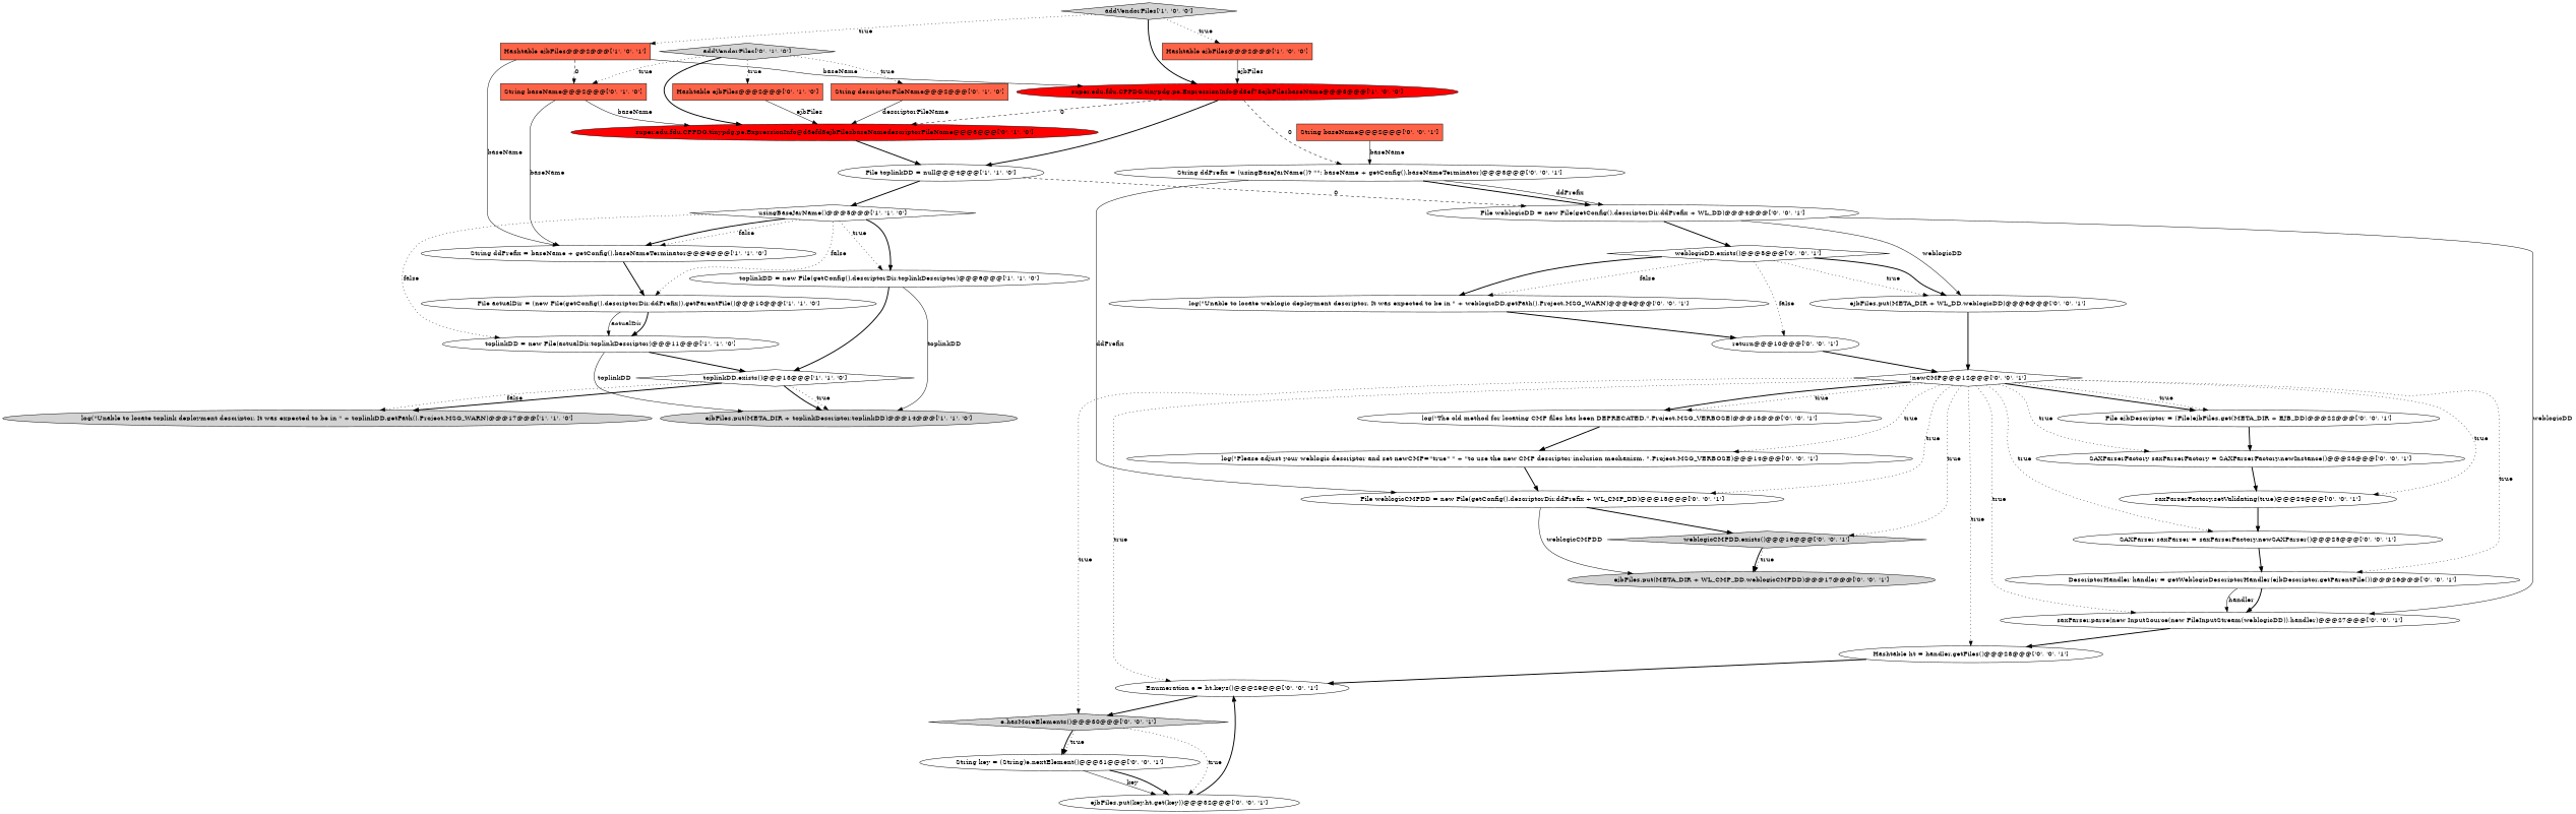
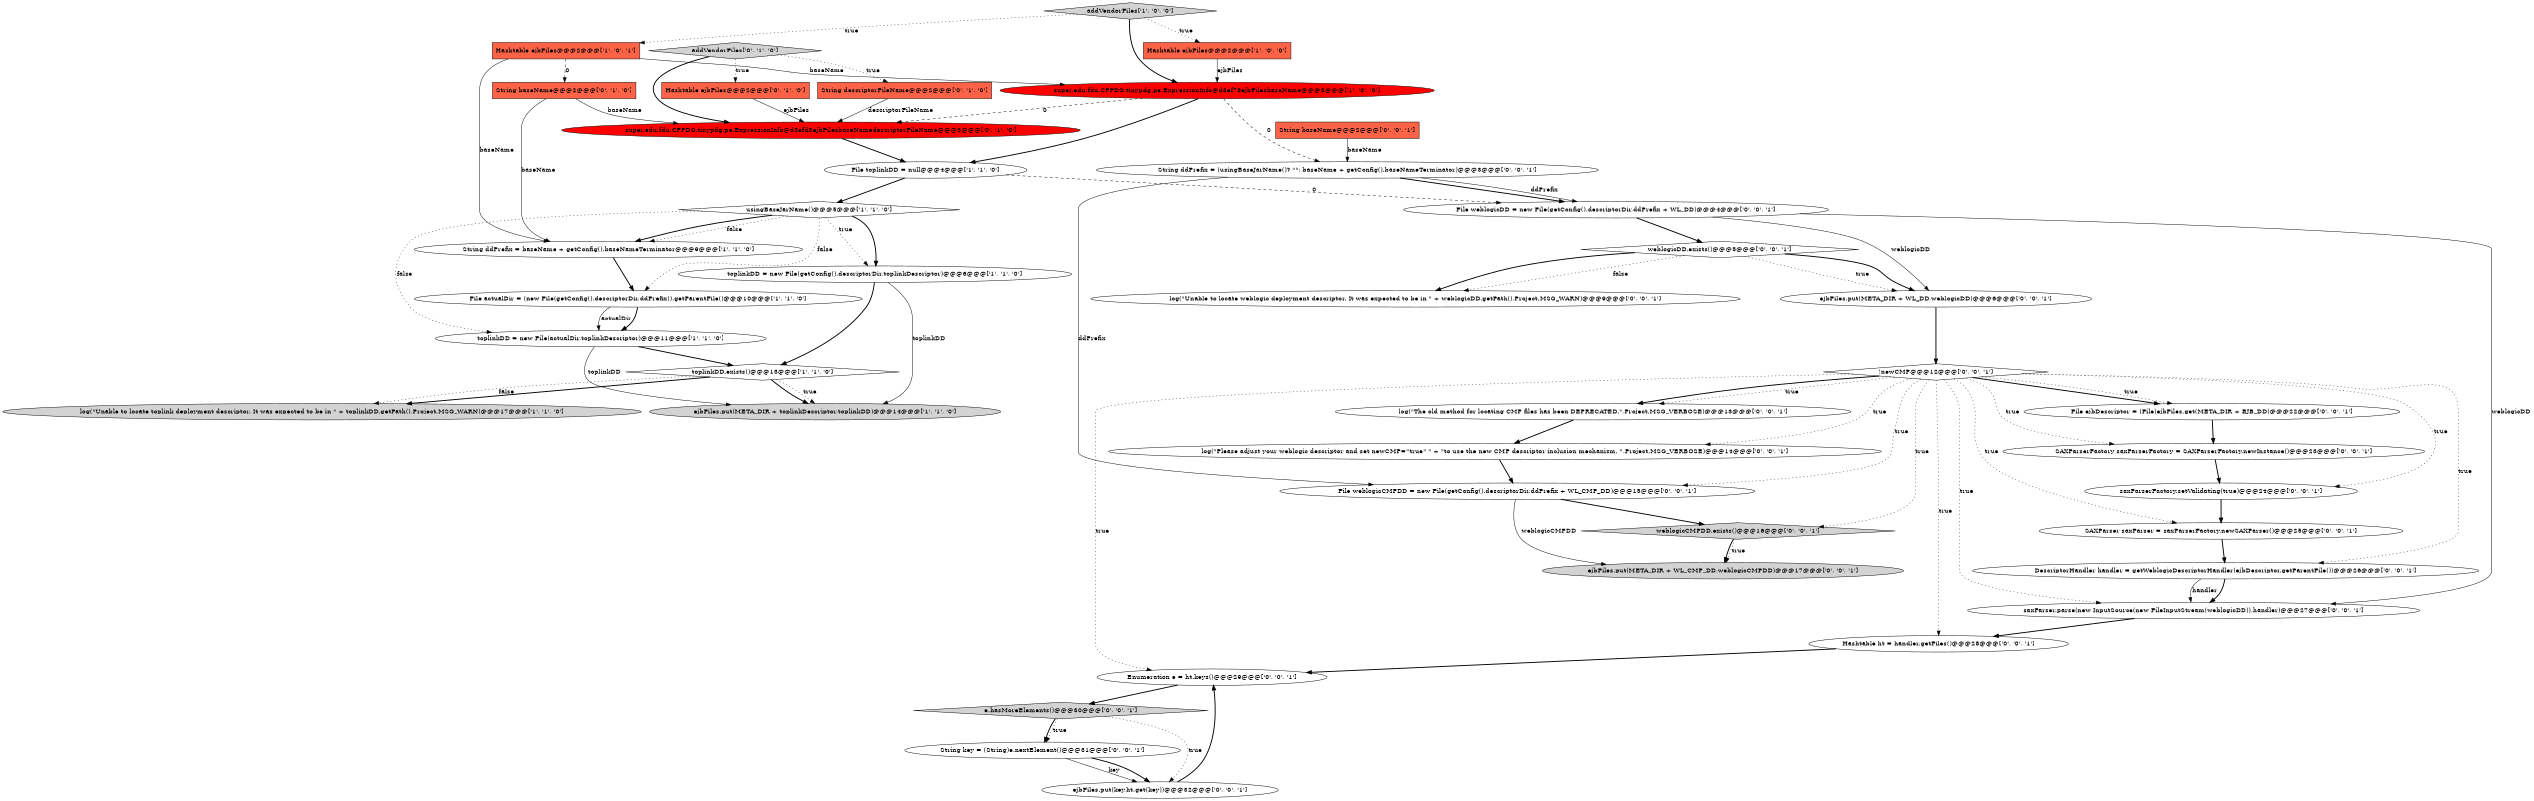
  digraph {
    node [fillcolor=white shape=ellipse style=filled]
    edge [style=bold]
    n1 [label="SAXParserFactory saxParserFactory = SAXParserFactory.newInstance()@@@23@@@['0', '0', '1']"]
    n2 [label="saxParserFactory.setValidating(true)@@@24@@@['0', '0', '1']"]
    n3 [label="SAXParser saxParser = saxParserFactory.newSAXParser()@@@25@@@['0', '0', '1']"]
    n4 [fillcolor=red label="super.edu.fdu.CPPDG.tinypdg.pe.ExpressionInfo@d3ef78ejbFilesbaseName@@@3@@@['1', '0', '0']"]
    n5 [fillcolor=red label="super.edu.fdu.CPPDG.tinypdg.pe.ExpressionInfo@d3efd8ejbFilesbaseNamedescriptorFileName@@@3@@@['0', '1', '0']"]
    n6 [label="String ddPrefix = (usingBaseJarName()? \"\": baseName + getConfig().baseNameTerminator)@@@3@@@['0', '0', '1']"]
    n7 [label="File toplinkDD = null@@@4@@@['1', '1', '0']"]
    n8 [label="File weblogicDD = new File(getConfig().descriptorDir,ddPrefix + WL_DD)@@@4@@@['0', '0', '1']"]
    n9 [label="File weblogicCMPDD = new File(getConfig().descriptorDir,ddPrefix + WL_CMP_DD)@@@15@@@['0', '0', '1']"]
    n10 [label="usingBaseJarName()@@@5@@@['1', '1', '0']" shape=diamond]
    n11 [label="saxParser.parse(new InputSource(new FileInputStream(weblogicDD)),handler)@@@27@@@['0', '0', '1']"]
    n12 [label="Hashtable ht = handler.getFiles()@@@28@@@['0', '0', '1']"]
    n13 [label="Enumeration e = ht.keys()@@@29@@@['0', '0', '1']"]
    n14 [label="toplinkDD = new File(actualDir,toplinkDescriptor)@@@11@@@['1', '1', '0']"]
    n15 [fillcolor=lightgray label="ejbFiles.put(META_DIR + toplinkDescriptor,toplinkDD)@@@14@@@['1', '1', '0']"]
    n16 [label="toplinkDD.exists()@@@13@@@['1', '1', '0']" shape=diamond]
    n17 [fillcolor=lightgray label="log(\"Unable to locate toplink deployment descriptor. It was expected to be in \" + toplinkDD.getPath(),Project.MSG_WARN)@@@17@@@['1', '1', '0']"]
    n18 [label="weblogicDD.exists()@@@5@@@['0', '0', '1']" shape=diamond]
    n19 [label="log(\"Unable to locate weblogic deployment descriptor. It was expected to be in \" + weblogicDD.getPath(),Project.MSG_WARN)@@@9@@@['0', '0', '1']"]
    n20 [label="ejbFiles.put(META_DIR + WL_DD,weblogicDD)@@@6@@@['0', '0', '1']"]
-   n21 [label="return@@@10@@@['0', '0', '1']"]
    n22 [label="!newCMP@@@12@@@['0', '0', '1']" shape=diamond]
    n23 [label="File ejbDescriptor = (File)ejbFiles.get(META_DIR + EJB_DD)@@@22@@@['0', '0', '1']"]
    n24 [label="DescriptorHandler handler = getWeblogicDescriptorHandler(ejbDescriptor.getParentFile())@@@26@@@['0', '0', '1']"]
    n25 [fillcolor=lightgray label="addVendorFiles['0', '1', '0']" shape=diamond]
    n26 [fillcolor=tomato label="String baseName@@@2@@@['0', '1', '0']" shape=box]
    n27 [fillcolor=tomato label="Hashtable ejbFiles@@@2@@@['0', '1', '0']" shape=box]
    n28 [fillcolor=tomato label="String descriptorFileName@@@2@@@['0', '1', '0']" shape=box]
    n29 [label="String ddPrefix = baseName + getConfig().baseNameTerminator@@@9@@@['1', '1', '0']"]
    n30 [label="File actualDir = (new File(getConfig().descriptorDir,ddPrefix)).getParentFile()@@@10@@@['1', '1', '0']"]
    n31 [fillcolor=lightgray label="addVendorFiles['1', '0', '0']" shape=diamond]
    n32 [fillcolor=tomato label="Hashtable ejbFiles@@@2@@@['1', '0', '1']" shape=box]
    n33 [fillcolor=tomato label="Hashtable ejbFiles@@@2@@@['1', '0', '0']" shape=box]
    n34 [label="ejbFiles.put(key,ht.get(key))@@@32@@@['0', '0', '1']"]
    n35 [fillcolor=lightgray label="e.hasMoreElements()@@@30@@@['0', '0', '1']" shape=diamond]
    n36 [label="String key = (String)e.nextElement()@@@31@@@['0', '0', '1']"]
    n37 [fillcolor=lightgray label="weblogicCMPDD.exists()@@@16@@@['0', '0', '1']" shape=diamond]
    n38 [fillcolor=lightgray label="ejbFiles.put(META_DIR + WL_CMP_DD,weblogicCMPDD)@@@17@@@['0', '0', '1']"]
    n39 [label="log(\"The old method for locating CMP files has been DEPRECATED.\",Project.MSG_VERBOSE)@@@13@@@['0', '0', '1']"]
    n40 [label="log(\"Please adjust your weblogic descriptor and set newCMP=\"true\" \" + \"to use the new CMP descriptor inclusion mechanism. \",Project.MSG_VERBOSE)@@@14@@@['0', '0', '1']"]
    n41 [fillcolor=tomato label="String baseName@@@2@@@['0', '0', '1']" shape=box]
    n42 [label="toplinkDD = new File(getConfig().descriptorDir,toplinkDescriptor)@@@6@@@['1', '1', '0']"]
    n1 -> n2
    n2 -> n3
    n3 -> n24
    n4 -> n5 [label=0 style=dashed]
    n4 -> n6 [label=0 style=dashed]
    n4 -> n7
    n5 -> n7
    n6 -> n8
    n6 -> n8 [label=ddPrefix style=solid]
    n6 -> n9 [label=ddPrefix style=solid]
    n7 -> n8 [label=0 style=dashed]
    n7 -> n10
    n8 -> n11 [label=weblogicDD style=solid]
    n8 -> n18
    n8 -> n20 [label=weblogicDD style=solid]
    n9 -> n37
    n9 -> n38 [label=weblogicCMPDD style=solid]
    n10 -> n14 [label=false style=dotted]
    n10 -> n29 [label=false style=dotted]
    n10 -> n29
    n10 -> n30 [label=false style=dotted]
    n10 -> n42
    n10 -> n42 [label=true style=dotted]
    n11 -> n12
    n12 -> n13
    n13 -> n35
    n14 -> n15 [label=toplinkDD style=solid]
    n14 -> n16
    n16 -> n15 [label=true style=dotted]
    n16 -> n15
    n16 -> n17
    n16 -> n17 [label=false style=dotted]
    n18 -> n19 [label=false style=dotted]
    n18 -> n19
    n18 -> n20 [label=true style=dotted]
    n18 -> n20
-   n18 -> n21 [label=false style=dotted]
-   n19 -> n21
    n20 -> n22
-   n21 -> n22
    n22 -> n1 [label=true style=dotted]
    n22 -> n2 [label=true style=dotted]
    n22 -> n3 [label=true style=dotted]
    n22 -> n9 [label=true style=dotted]
    n22 -> n11 [label=true style=dotted]
    n22 -> n12 [label=true style=dotted]
    n22 -> n13 [label=true style=dotted]
    n22 -> n23
    n22 -> n23 [label=true style=dotted]
    n22 -> n24 [label=true style=dotted]
-   n22 -> n35 [label=true style=dotted]
    n22 -> n37 [label=true style=dotted]
    n22 -> n39 [label=true style=dotted]
    n22 -> n39
    n22 -> n40 [label=true style=dotted]
    n23 -> n1
    n24 -> n11
    n24 -> n11 [label=handler style=solid]
    n25 -> n5
-   n25 -> n26 [label=true style=dotted]
    n25 -> n27 [label=true style=dotted]
    n25 -> n28 [label=true style=dotted]
    n26 -> n5 [label=baseName style=solid]
    n26 -> n29 [label=baseName style=solid]
    n27 -> n5 [label=ejbFiles style=solid]
    n28 -> n5 [label=descriptorFileName style=solid]
    n29 -> n30
    n30 -> n14 [label=actualDir style=solid]
    n30 -> n14
    n31 -> n4
    n31 -> n32 [label=true style=dotted]
    n31 -> n33 [label=true style=dotted]
    n32 -> n4 [label=baseName style=solid]
    n32 -> n26 [label=0 style=dashed]
    n32 -> n29 [label=baseName style=solid]
    n33 -> n4 [label=ejbFiles style=solid]
    n34 -> n13
    n35 -> n34 [label=true style=dotted]
    n35 -> n36 [label=true style=dotted]
    n35 -> n36
    n36 -> n34 [label=key style=solid]
    n36 -> n34
    n37 -> n38
    n37 -> n38 [label=true style=dotted]
    n39 -> n40
    n40 -> n9
    n41 -> n6 [label=baseName style=solid]
    n42 -> n15 [label=toplinkDD style=solid]
    n42 -> n16
  }
